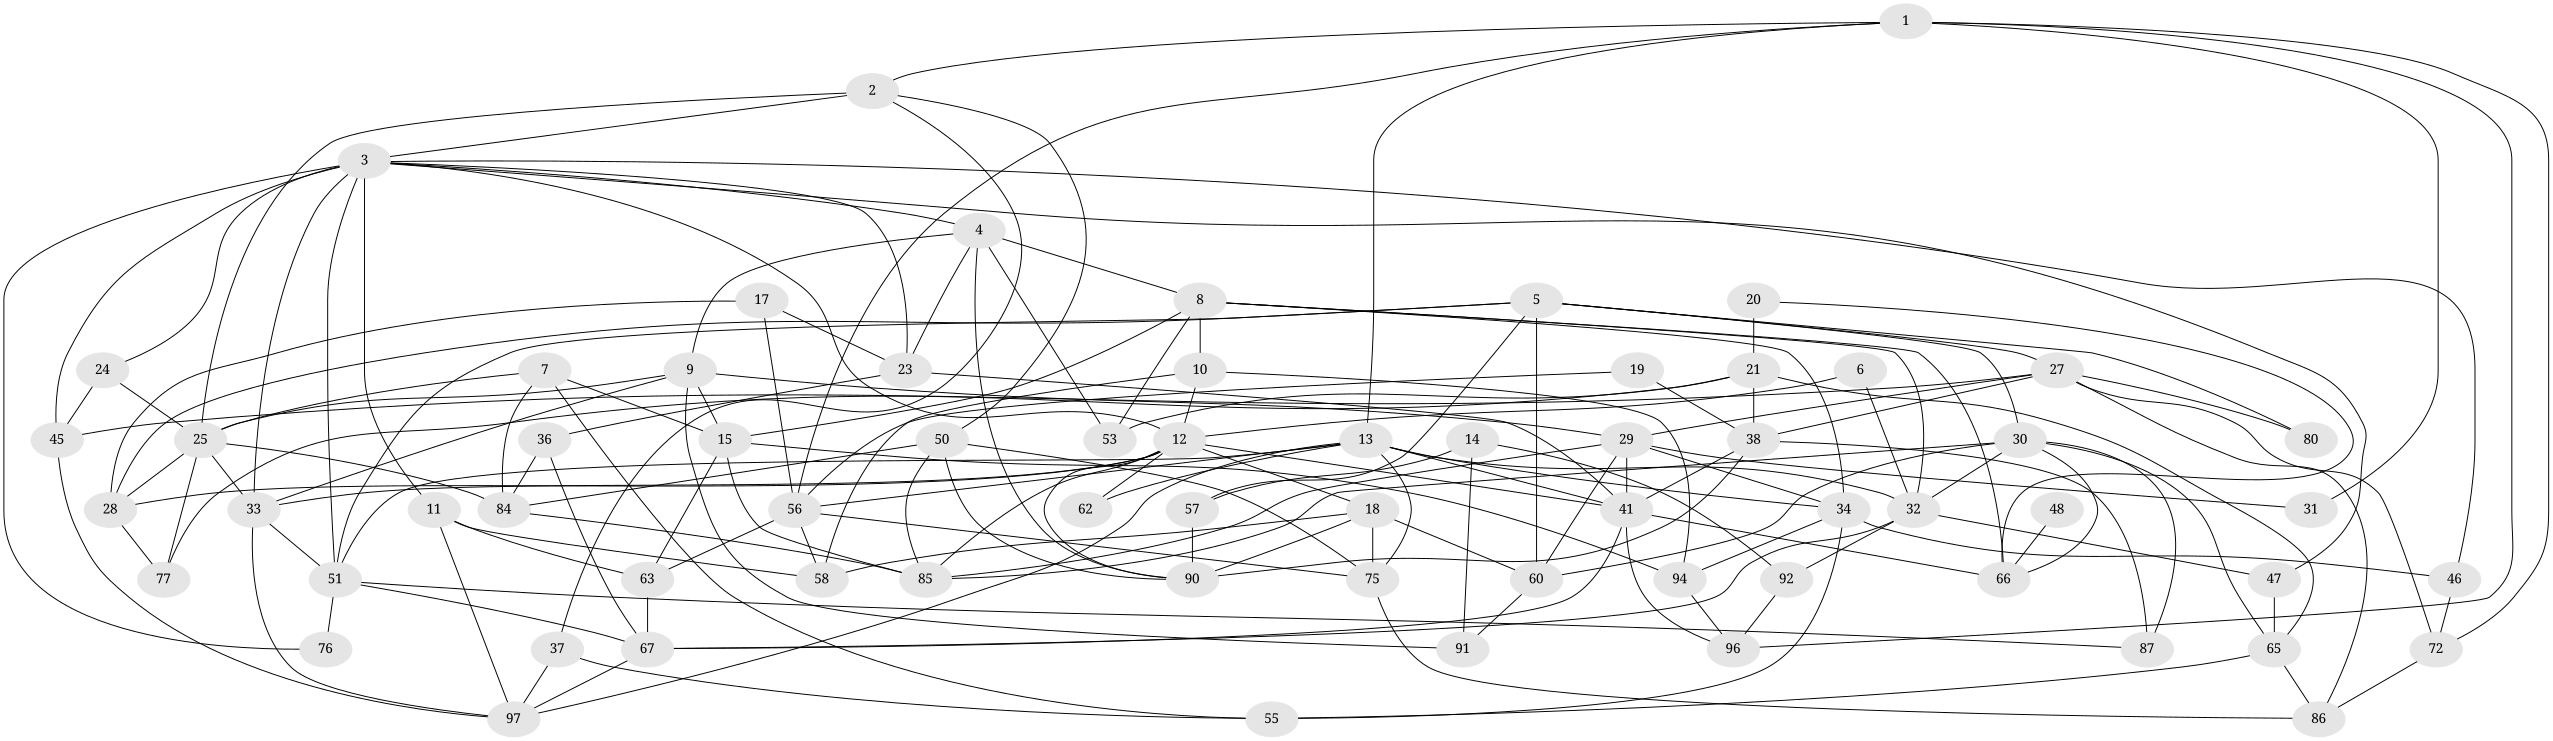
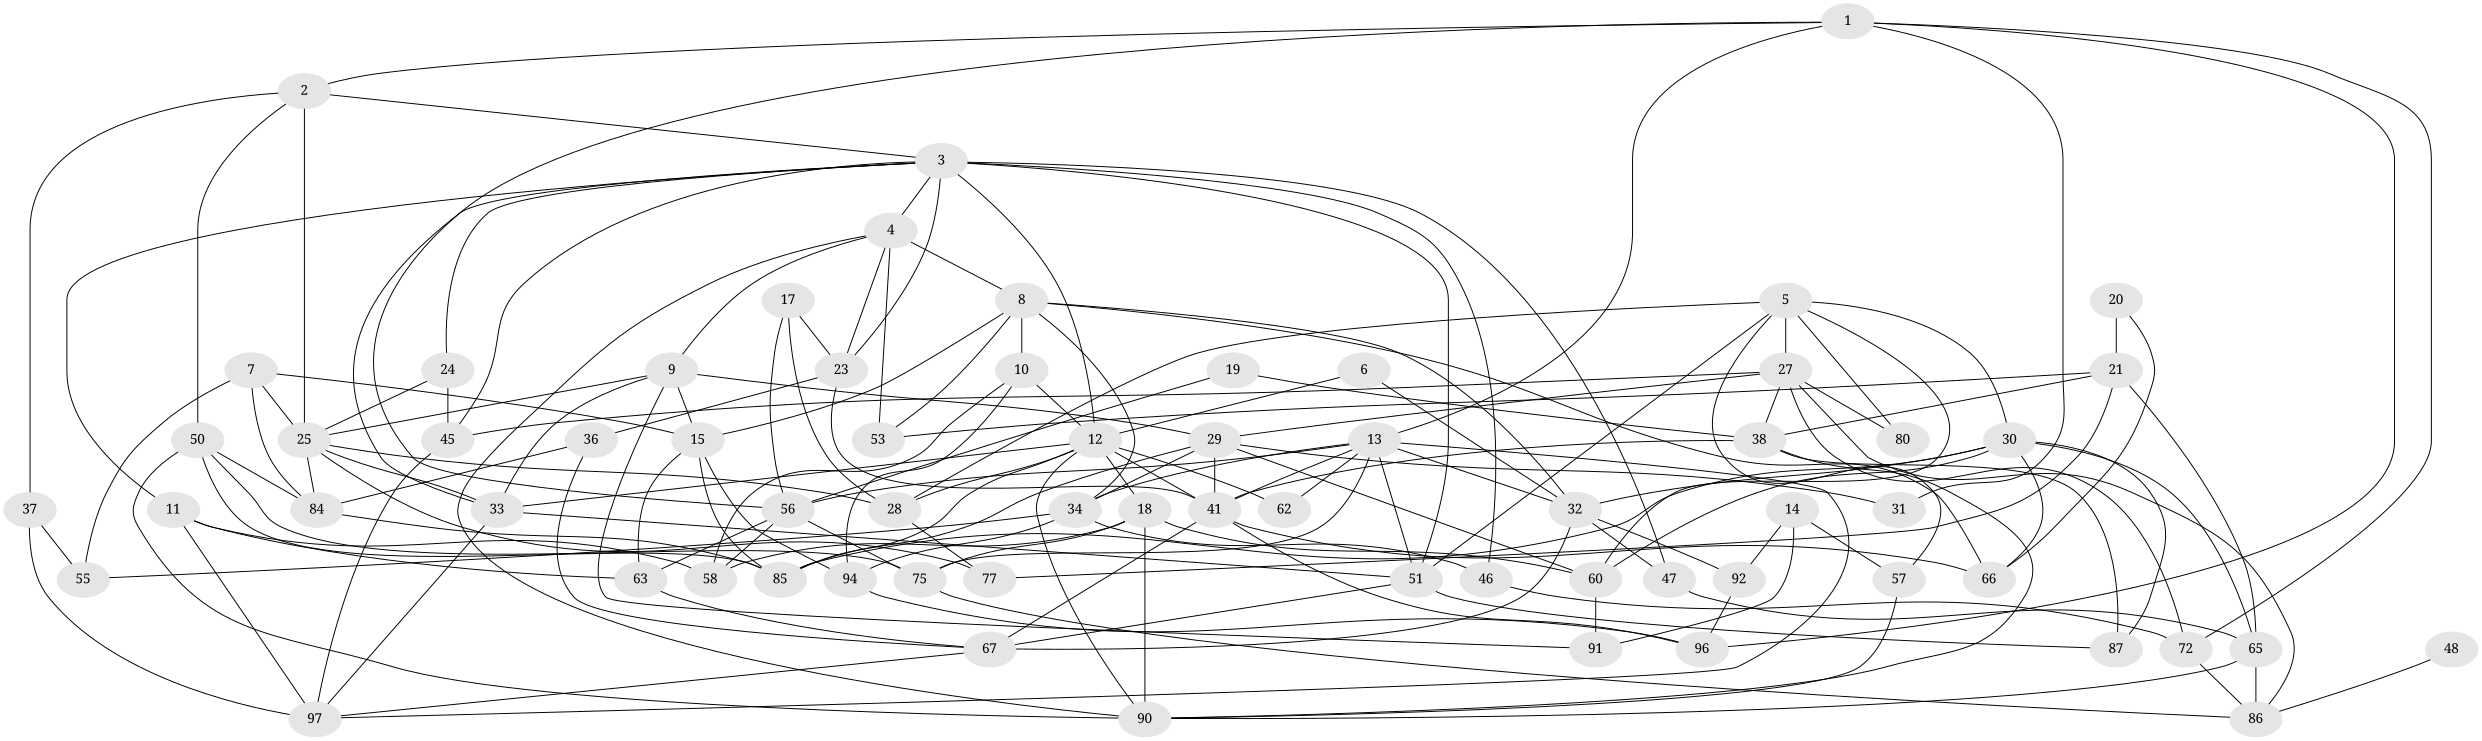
  graph {
    fontname="Noto Serif"
    node [color=gray90 fontname="Noto Serif" style=filled]
    edge [fontname="Noto Serif"]
    1 [super="+42"]
    2 [super="+52"]
    13 [super="+79"]
    31
    56 [super="+70"]
    72
    96
    3 [super="+61"]
    25 [super="+49"]
    37
    50 [super="+83"]
    51 [super="+74"]
    32 [super="+81"]
    34 [super="+69"]
    97 [super="+100"]
    41 [super="+44"]
    62
    75 [super="+98"]
    58
    63
    86
    4 [super="+64"]
    11
    12 [super="+26"]
    23
    24 [super="+39"]
    33 [super="+43"]
    45
    46
    47
-   76
    28 [super="+73"]
    84
    77
    55
    90 [super="+99"]
    85
    8 [super="+40"]
    9
    53
    18 [super="+59"]
    36 [super="+71"]
    65 [super="+82"]
    87 [super="+95"]
    67
    15 [super="+16"]
    10
    66
    29 [super="+78"]
    91
    5 [super="+35"]
    27 [super="+89"]
    30 [super="+88"]
    57
    60 [super="+93"]
    80
    38 [super="+68"]
    6
    92
    94
    7
    14
    17
    19
    20 [super="+54"]
    21 [super="+22"]
    48
    1 -- 2
    1 -- 13
    1 -- 31
    1 -- 56
    1 -- 72
    1 -- 96
    2 -- 3
    2 -- 25
    2 -- 37
    2 -- 50
    13 -- 56
    13 -- 51
    13 -- 32
    13 -- 34
    13 -- 97
    13 -- 41
    13 -- 62
    13 -- 75
    56 -- 75
    56 -- 58
    56 -- 63
    72 -- 86
    3 -- 51 [weight=2]
    3 -- 4
    3 -- 11
    3 -- 12
    3 -- 23
    3 -- 24
    3 -- 33
    3 -- 45
    3 -- 46
    3 -- 47
-   3 -- 76
    25 -- 33 [weight=2]
    25 -- 28
    25 -- 84
    25 -- 77
    37 -- 97
    37 -- 55
    50 -- 75
    50 -- 84
    50 -- 90
    50 -- 85
-   51 -- 76
    51 -- 87
    51 -- 67
    32 -- 47
    32 -- 67 [weight=2]
    32 -- 92
    34 -- 46
    34 -- 55
    34 -- 94
    41 -- 96
    41 -- 67
    41 -- 66
    75 -- 86
    63 -- 67
    4 -- 23
    4 -- 90
    4 -- 8
    4 -- 9
    4 -- 53
    11 -- 97
    11 -- 58
    11 -- 63
    12 -- 41
    12 -- 62
    12 -- 33
    12 -- 28
    12 -- 90
    12 -- 85
    12 -- 18
    23 -- 41
    23 -- 36
    24 -- 25
    24 -- 45
    33 -- 51
    33 -- 97
    45 -- 97
    46 -- 72
    47 -- 65
    28 -- 77
    84 -- 85
    8 -- 32
    8 -- 34
    8 -- 53
    8 -- 15
    8 -- 10
    8 -- 66
    9 -- 25
    9 -- 33
    9 -- 15
    9 -- 29
    9 -- 91
    18 -- 75
    18 -- 58
    18 -- 90
    18 -- 60
    36 -- 84
    36 -- 67
    65 -- 86
-   65 -- 55
+   65 -- 90
    67 -- 97
    15 -- 63
    15 -- 85
    15 -- 94
    10 -- 58
    10 -- 12
    10 -- 94
    29 -- 31
    29 -- 34
    29 -- 41
    29 -- 85
    29 -- 60
    5 -- 51
    5 -- 28
    5 -- 27
    5 -- 30
    5 -- 57
    5 -- 60
    5 -- 80
    27 -- 72
    27 -- 86
    27 -- 45
    27 -- 29
    27 -- 80
    27 -- 38
    30 -- 32
    30 -- 85
    30 -- 65
    30 -- 87
    30 -- 66
    30 -- 60
    57 -- 90
    60 -- 91
    38 -- 41
    38 -- 90
    38 -- 87
    6 -- 32
    6 -- 12
    92 -- 96
    94 -- 96
    7 -- 25
    7 -- 84
    7 -- 55
    7 -- 15
    14 -- 91
    14 -- 57
    14 -- 92
    17 -- 56
    17 -- 23
    17 -- 28
    19 -- 56
    19 -- 38
    20 -- 66
    20 -- 21 [weight=2]
    21 -- 77
    21 -- 53
    21 -- 65
    21 -- 38
-   48 -- 66
+   48 -- 86
  }
